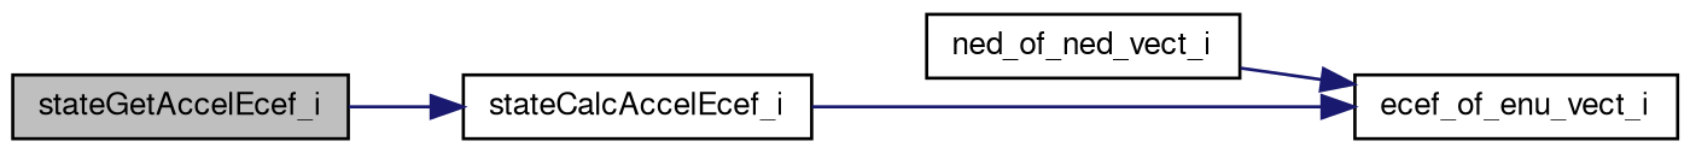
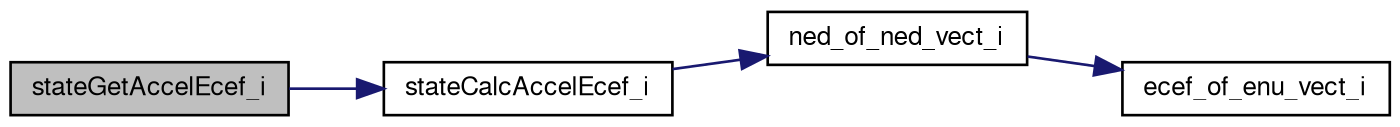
  digraph {
    rankdir=LR
    node [color=black fillcolor=white fontname=FreeSans fontsize=10 shape=record style=filled]
    edge [color=midnightblue fontname=FreeSans fontsize=10 labelfontname=FreeSans labelfontsize=10 style=solid]
    n1 [fillcolor=grey75 fontcolor=black height=0.2 label=stateGetAccelEcef_i width=0.4]
    n2 [height=0.2 label=stateCalcAccelEcef_i width=0.4]
    n3 [height=0.2 label=ned_of_ned_vect_i width=0.4]
    n4 [height=0.2 label=ecef_of_enu_vect_i width=0.4]
    n1 -> n2
-   n2 -> n4
+   n2 -> n3
    n3 -> n4
  }
